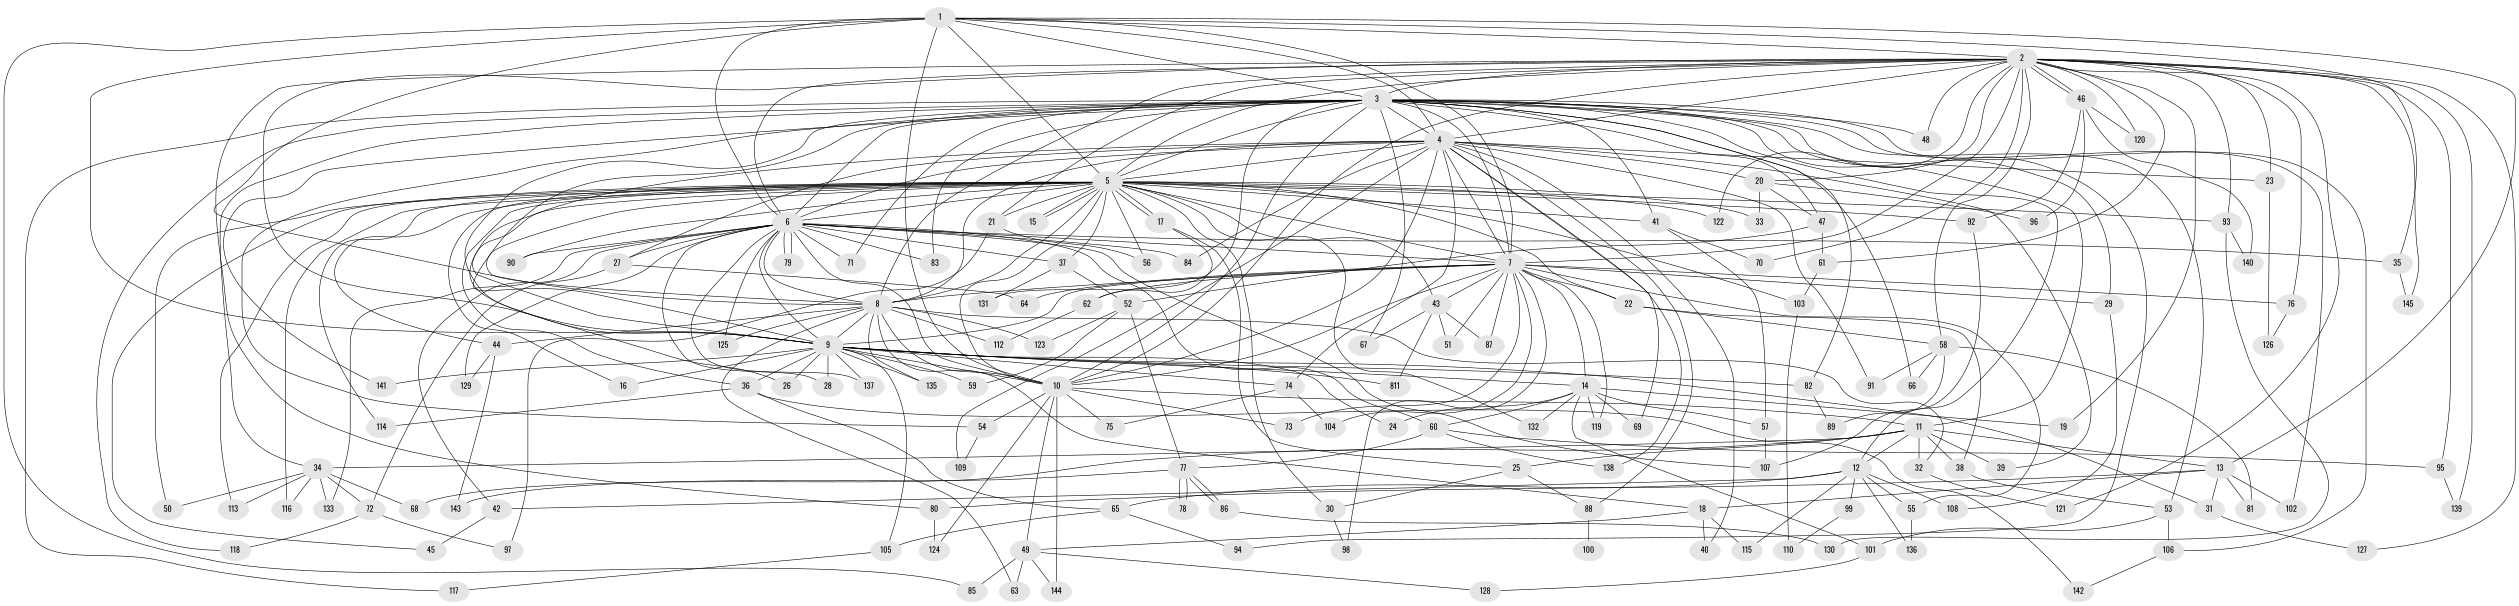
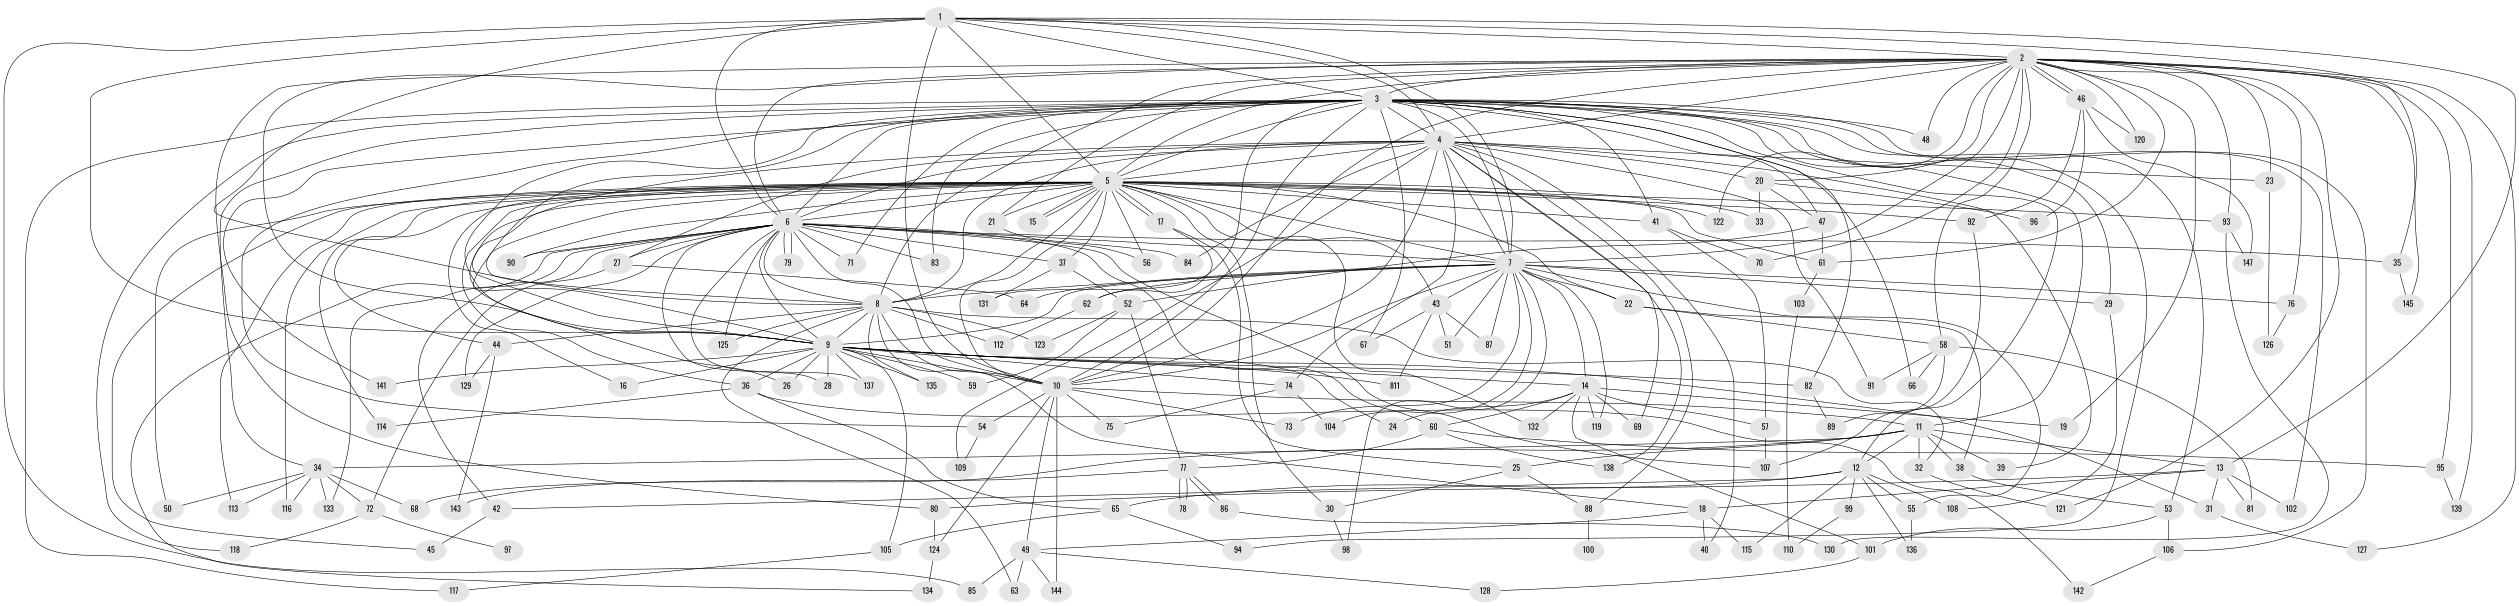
  graph {
    fontname=Oswald
    node [color=gray90 fontname=Oswald style=filled]
    edge [fontname=Oswald]
    1
    2
    3
    4
    5
    6
    7
    8
    9
    10
    13
    35
    85
    19
    20
    21
    23
    46
    48
    58
    61
    70
    76
    80
    93
    95
    120
    121
    122
    127
    139
    145
    11
    12
    29
    34
    41
    47
    53
    54
    66
    67
    71
    82
    83
    94
    102
    106
    117
    118
    131
    141
    27
    39
    40
    69
    74
    84
    88
    91
    109
    138
    15
    16
    17
    22
    26
    30
    33
    36
    37
    43
    44
    45
    50
    56
    90
    92
    103
    113
    114
    116
    132
    28
    42
    60
    79
    125
    129
    133
+   134
    137
    107
    14
    51
    55
    62
    64
    73
    87
    98
    104
    119
    18
    32
    63
    112
    123
    135
    24
    31
    59
    105
    n114 [label=811]
    49
    75
    124
    144
    81
    96
    97
    126
-   140
+   140 [label=147]
    89
    130
    25
    38
    68
    99
    65
    108
    115
    136
    72
    57
    52
    101
    142
    100
    143
    110
    77
    128
    78
    86
    1 -- 2
    1 -- 3
    1 -- 4
    1 -- 5
    1 -- 6
    1 -- 7
    1 -- 8
    1 -- 9
    1 -- 10
    1 -- 13
    1 -- 35
    1 -- 85
    2 -- 3
    2 -- 4
    2 -- 5
    2 -- 6
    2 -- 7
    2 -- 8
    2 -- 9
    2 -- 10
    2 -- 19
    2 -- 20
    2 -- 21
    2 -- 23
    2 -- 46
    2 -- 46
    2 -- 48
    2 -- 58
    2 -- 61
    2 -- 70
    2 -- 76
    2 -- 80
    2 -- 93
    2 -- 95
    2 -- 120
    2 -- 121
    2 -- 122
    2 -- 127
    2 -- 139
    2 -- 145
    3 -- 4
    3 -- 5
    3 -- 6
    3 -- 7
    3 -- 8
    3 -- 9
    3 -- 10
    3 -- 48
    3 -- 11
    3 -- 12
    3 -- 29
    3 -- 34
    3 -- 41
    3 -- 47
    3 -- 53
    3 -- 54
    3 -- 66
    3 -- 67
    3 -- 71
    3 -- 82
    3 -- 83
    3 -- 94
    3 -- 102
    3 -- 106
    3 -- 117
    3 -- 118
    3 -- 131
    3 -- 141
    4 -- 5
    4 -- 6
    4 -- 7
    4 -- 8
    4 -- 9
    4 -- 10
    4 -- 20
    4 -- 23
    4 -- 27
    4 -- 39
    4 -- 40
    4 -- 69
    4 -- 74
    4 -- 84
    4 -- 88
    4 -- 91
    4 -- 109
    4 -- 138
    5 -- 6
    5 -- 7
    5 -- 8
    5 -- 9
    5 -- 10
    5 -- 21
    5 -- 93
    5 -- 122
    5 -- 41
    5 -- 15
    5 -- 15
    5 -- 16
    5 -- 17
    5 -- 17
    5 -- 22
    5 -- 26
    5 -- 30
    5 -- 33
    5 -- 36
    5 -- 37
    5 -- 43
    5 -- 44
    5 -- 45
    5 -- 50
    5 -- 56
    5 -- 90
    5 -- 92
-   5 -- 103
+   5 -- 61
    5 -- 113
    5 -- 114
    5 -- 116
    5 -- 132
    6 -- 7
    6 -- 8
    6 -- 9
    6 -- 10
    6 -- 35
    6 -- 71
    6 -- 83
    6 -- 27
    6 -- 84
    6 -- 37
    6 -- 90
    6 -- 28
    6 -- 42
    6 -- 60
    6 -- 79
    6 -- 79
    6 -- 125
    6 -- 129
    6 -- 133
+   6 -- 134
    6 -- 137
    6 -- 107
    7 -- 8
    7 -- 9
    7 -- 10
    7 -- 76
    7 -- 29
    7 -- 22
    7 -- 43
    7 -- 14
    7 -- 51
    7 -- 55
    7 -- 62
    7 -- 64
    7 -- 73
    7 -- 87
    7 -- 98
    7 -- 104
    7 -- 119
    8 -- 9
    8 -- 10
    8 -- 44
    8 -- 125
    8 -- 18
    8 -- 32
    8 -- 63
    8 -- 112
    8 -- 123
    8 -- 135
    9 -- 10
    9 -- 82
    9 -- 141
    9 -- 74
    9 -- 16
    9 -- 26
    9 -- 36
    9 -- 28
    9 -- 137
    9 -- 14
    9 -- 135
    9 -- 24
    9 -- 31
    9 -- 59
    9 -- 105
    9 -- n114
    10 -- 11
    10 -- 54
    10 -- 73
    10 -- 49
    10 -- 75
    10 -- 124
    10 -- 144
    13 -- 80
    13 -- 102
    13 -- 18
    13 -- 31
    13 -- 81
    35 -- 145
    20 -- 47
    20 -- 33
    20 -- 96
    21 -- 56
-   21 -- 97
    23 -- 126
    46 -- 120
    46 -- 92
    46 -- 96
    46 -- 140
    58 -- 66
    58 -- 91
    58 -- 81
    58 -- 89
    61 -- 103
    76 -- 126
    80 -- 124
    93 -- 140
    93 -- 130
    95 -- 139
    11 -- 13
    11 -- 12
    11 -- 34
    11 -- 39
    11 -- 32
    11 -- 25
    11 -- 38
    11 -- 68
    12 -- 42
    12 -- 55
    12 -- 99
    12 -- 65
    12 -- 108
    12 -- 115
    12 -- 136
    29 -- 108
    34 -- 50
    34 -- 113
    34 -- 116
    34 -- 133
    34 -- 68
    34 -- 72
    41 -- 70
    41 -- 57
    47 -- 61
    47 -- 52
    53 -- 106
    53 -- 101
    54 -- 109
    82 -- 89
    106 -- 142
    27 -- 64
    27 -- 72
    74 -- 104
    74 -- 75
    88 -- 100
    17 -- 62
    17 -- 25
    22 -- 58
    22 -- 38
    30 -- 98
    36 -- 114
    36 -- 65
    36 -- 142
    37 -- 131
    37 -- 52
    43 -- 67
    43 -- 51
    43 -- 87
    43 -- n114
    44 -- 129
    44 -- 143
    92 -- 107
    103 -- 110
    42 -- 45
    60 -- 95
    60 -- 138
    60 -- 77
    14 -- 19
    14 -- 69
    14 -- 132
    14 -- 60
    14 -- 119
    14 -- 24
    14 -- 57
    14 -- 101
    55 -- 136
    62 -- 112
    18 -- 40
    18 -- 49
    18 -- 115
    32 -- 121
    31 -- 127
    105 -- 117
    49 -- 85
    49 -- 63
    49 -- 144
    49 -- 128
+   124 -- 134
    25 -- 88
    25 -- 30
    38 -- 53
    99 -- 110
    65 -- 94
    65 -- 105
    72 -- 118
    72 -- 97
    57 -- 107
    52 -- 123
    52 -- 59
    52 -- 77
    101 -- 128
    77 -- 143
    77 -- 78
    77 -- 78
    77 -- 86
    77 -- 86
    86 -- 130
  }
